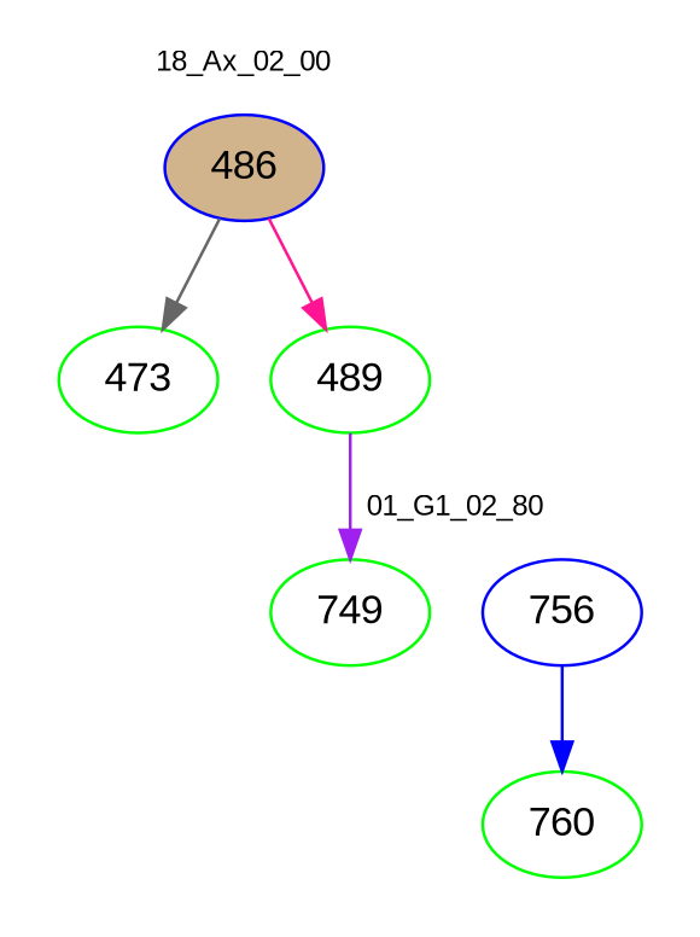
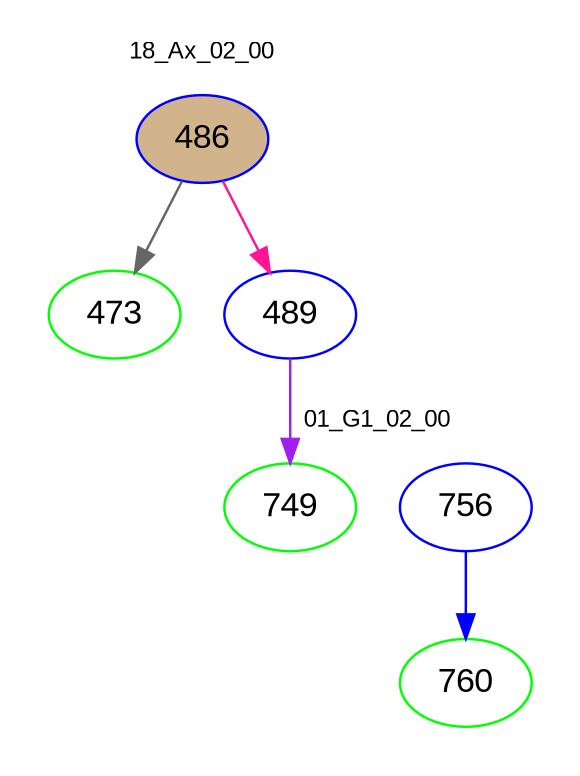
  digraph {
    fontname="Liberation Sans"
    node [color=blue fillcolor=white fontname="Liberation Sans" style=filled]
    edge [fontname="Liberation Sans"]
    n1 [fillcolor=tan label=486]
    n2 [color=green label=473]
-   n3 [color=green label=489]
+   n3 [label=489]
    n4 [label=756]
    n5 [color=green label=749]
    n6 [color=green label=760]
    subgraph cluster_1 {
      color=white
      fontsize=10
      label="18_Ax_02_00"
      n1
      n2
      n3
    }
    subgraph cluster_2 {
      color=white
      fontsize=10
-     label="01_G1_02_80"
+     label="01_G1_02_00"
      n4
      n5
      n6
    }
    n1 -> n2 [color=gray40]
    n1 -> n3 [color=deeppink]
    n3 -> n5 [color=purple]
    n4 -> n6 [color=blue]
  }
